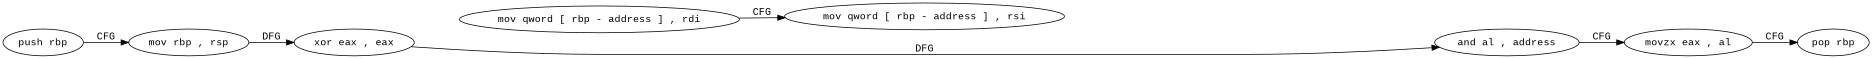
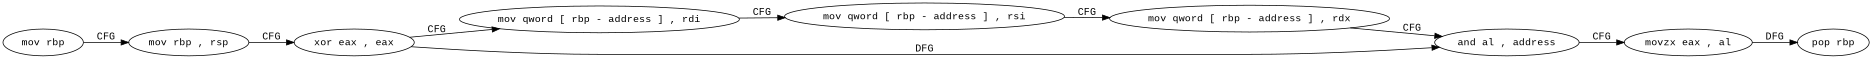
  digraph {
    fontname="Liberation Mono"
    rankdir=LR
    node [fontname="Liberation Mono"]
    edge [fontname="Liberation Mono"]
-   n1 [label="push rbp"]
+   n1 [label="mov rbp"]
    n2 [label="mov rbp , rsp"]
    n3 [label="xor eax , eax"]
    n4 [label="mov qword [ rbp - address ] , rdi"]
    n5 [label="and al , address"]
    n6 [label="mov qword [ rbp - address ] , rsi"]
    n7 [label="movzx eax , al"]
+   n8 [label="mov qword [ rbp - address ] , rdx"]
    n9 [label="pop rbp"]
    n1 -> n2 [label=CFG]
-   n2 -> n3 [label=DFG]
+   n2 -> n3 [label=CFG]
+   n3 -> n4 [label=CFG]
    n3 -> n5 [label=DFG]
    n4 -> n6 [label=CFG]
    n5 -> n7 [label=CFG]
-   n7 -> n9 [label=CFG]
+   n6 -> n8 [label=CFG]
+   n7 -> n9 [label=DFG]
+   n8 -> n5 [label=CFG]
  }
